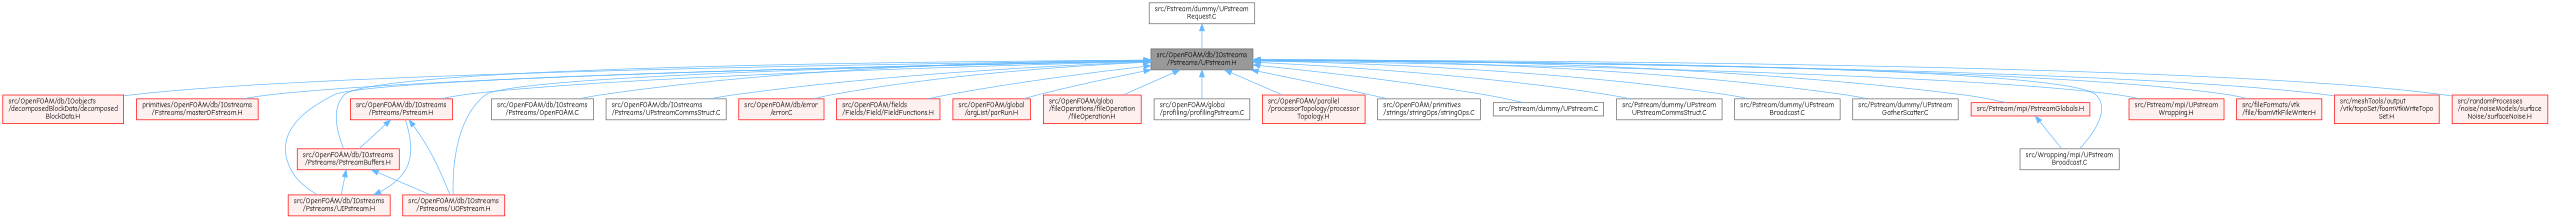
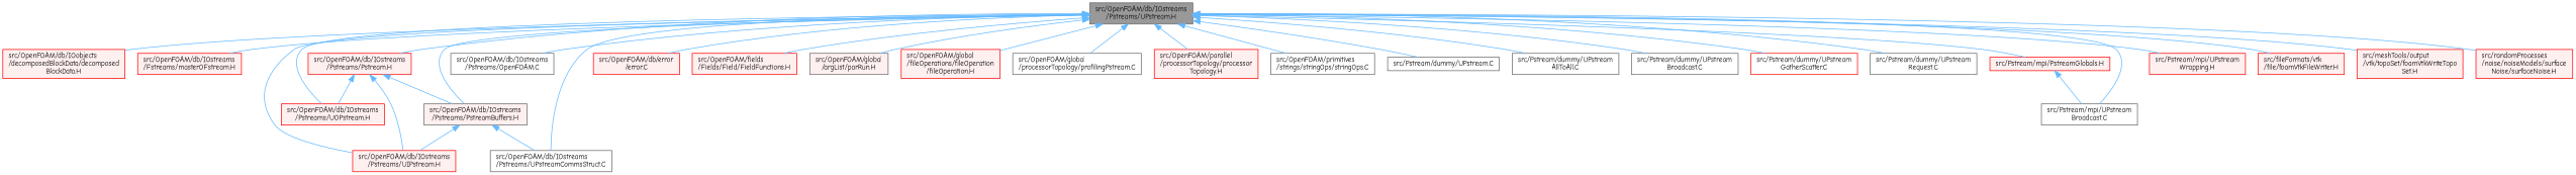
  digraph {
    fontname="Comic Neue"
    node [color=red fillcolor="#FFF0F0" fontname="Comic Neue" fontsize=10 shape=box style=filled]
    edge [color=steelblue1 dir=back fontname="Comic Neue" fontsize=10 labelfontname=Helvetica labelfontsize=10 style=solid]
    n1 [color=gray40 fillcolor=grey60 fontcolor=black height=0.2 label="src/OpenFOAM/db/IOstreams\l/Pstreams/UPstream.H" width=0.4]
    n2 [height=0.2 label="src/OpenFOAM/db/IOobjects\l/decomposedBlockData/decomposed\lBlockData.H" width=0.4]
-   n3 [height=0.2 label="primitives/OpenFOAM/db/IOstreams\l/Fstreams/masterOFstream.H" width=0.4]
+   n3 [height=0.2 label="src/OpenFOAM/db/IOstreams\l/Fstreams/masterOFstream.H" width=0.4]
    n4 [height=0.2 label="src/OpenFOAM/db/IOstreams\l/Pstreams/Pstream.H" width=0.4]
-   n5 [height=0.2 label="src/OpenFOAM/db/IOstreams\l/Pstreams/PstreamBuffers.H" width=0.4]
+   n5 [color=grey40 height=0.2 label="src/OpenFOAM/db/IOstreams\l/Pstreams/PstreamBuffers.H" width=0.4]
    n6 [height=0.2 label="src/OpenFOAM/db/IOstreams\l/Pstreams/UIPstream.H" width=0.4]
    n7 [height=0.2 label="src/OpenFOAM/db/IOstreams\l/Pstreams/UOPstream.H" width=0.4]
    n8 [color=grey40 fillcolor=white height=0.2 label="src/OpenFOAM/db/IOstreams\l/Pstreams/OpenFOAM.C" width=0.4]
    n9 [color=grey40 fillcolor=white height=0.2 label="src/OpenFOAM/db/IOstreams\l/Pstreams/UPstreamCommsStruct.C" width=0.4]
    n10 [height=0.2 label="src/OpenFOAM/db/error\l/error.C" width=0.4]
    n11 [height=0.2 label="src/OpenFOAM/fields\l/Fields/Field/FieldFunctions.H" width=0.4]
-   n12 [height=0.2 label="src/OpenFOAM/global\l/argList/parRun.H" width=0.4]
+   n12 [color=grey40 height=0.2 label="src/OpenFOAM/global\l/argList/parRun.H" width=0.4]
    n13 [height=0.2 label="src/OpenFOAM/global\l/fileOperations/fileOperation\l/fileOperation.H" width=0.4]
-   n14 [color=grey40 fillcolor=white height=0.2 label="src/OpenFOAM/global\l/profiling/profilingPstream.C" width=0.4]
+   n14 [color=grey40 fillcolor=white height=0.2 label="src/OpenFOAM/global\l/processorTopology/profilingPstream.C" width=0.4]
    n15 [height=0.2 label="src/OpenFOAM/parallel\l/processorTopology/processor\lTopology.H" width=0.4]
    n16 [color=grey40 fillcolor=white height=0.2 label="src/OpenFOAM/primitives\l/strings/stringOps/stringOps.C" width=0.4]
    n17 [color=grey40 fillcolor=white height=0.2 label="src/Pstream/dummy/UPstream.C" width=0.4]
-   n18 [color=grey40 fillcolor=white height=0.2 label="src/Pstream/dummy/UPstream\lUPstreamCommsStruct.C" width=0.4]
+   n18 [color=grey40 fillcolor=white height=0.2 label="src/Pstream/dummy/UPstream\lAllToAll.C" width=0.4]
    n19 [color=grey40 fillcolor=white height=0.2 label="src/Pstream/dummy/UPstream\lBroadcast.C" width=0.4]
-   n20 [color=grey40 fillcolor=white height=0.2 label="src/Pstream/dummy/UPstream\lGatherScatter.C" width=0.4]
+   n20 [fillcolor=white height=0.2 label="src/Pstream/dummy/UPstream\lGatherScatter.C" width=0.4]
    n21 [color=grey40 fillcolor=white height=0.2 label="src/Pstream/dummy/UPstream\lRequest.C" width=0.4]
    n22 [height=0.2 label="src/Pstream/mpi/PstreamGlobals.H" width=0.4]
-   n23 [color=grey40 fillcolor=white height=0.2 label="src/Wrapping/mpi/UPstream\lBroadcast.C" width=0.4]
+   n23 [color=grey40 fillcolor=white height=0.2 label="src/Pstream/mpi/UPstream\lBroadcast.C" width=0.4]
    n24 [height=0.2 label="src/Pstream/mpi/UPstream\lWrapping.H" width=0.4]
    n25 [height=0.2 label="src/fileFormats/vtk\l/file/foamVtkFileWriter.H" width=0.4]
    n26 [height=0.2 label="src/meshTools/output\l/vtk/topoSet/foamVtkWriteTopo\lSet.H" width=0.4]
    n27 [height=0.2 label="src/randomProcesses\l/noise/noiseModels/surface\lNoise/surfaceNoise.H" width=0.4]
    n1 -> n2
    n1 -> n3
    n1 -> n4
    n1 -> n5
    n1 -> n6
    n1 -> n7
    n1 -> n8
    n1 -> n9
    n1 -> n10
    n1 -> n11
    n1 -> n12
    n1 -> n13
    n1 -> n14
    n1 -> n15
    n1 -> n16
    n1 -> n17
    n1 -> n18
    n1 -> n19
    n1 -> n20
-   n21 -> n1
+   n1 -> n21
    n1 -> n22
    n1 -> n23
    n1 -> n24
    n1 -> n25
    n1 -> n26
    n1 -> n27
    n4 -> n5
-   n6 -> n4
+   n4 -> n6
    n4 -> n7
    n5 -> n6
-   n5 -> n7
+   n5 -> n9
    n22 -> n23
  }
